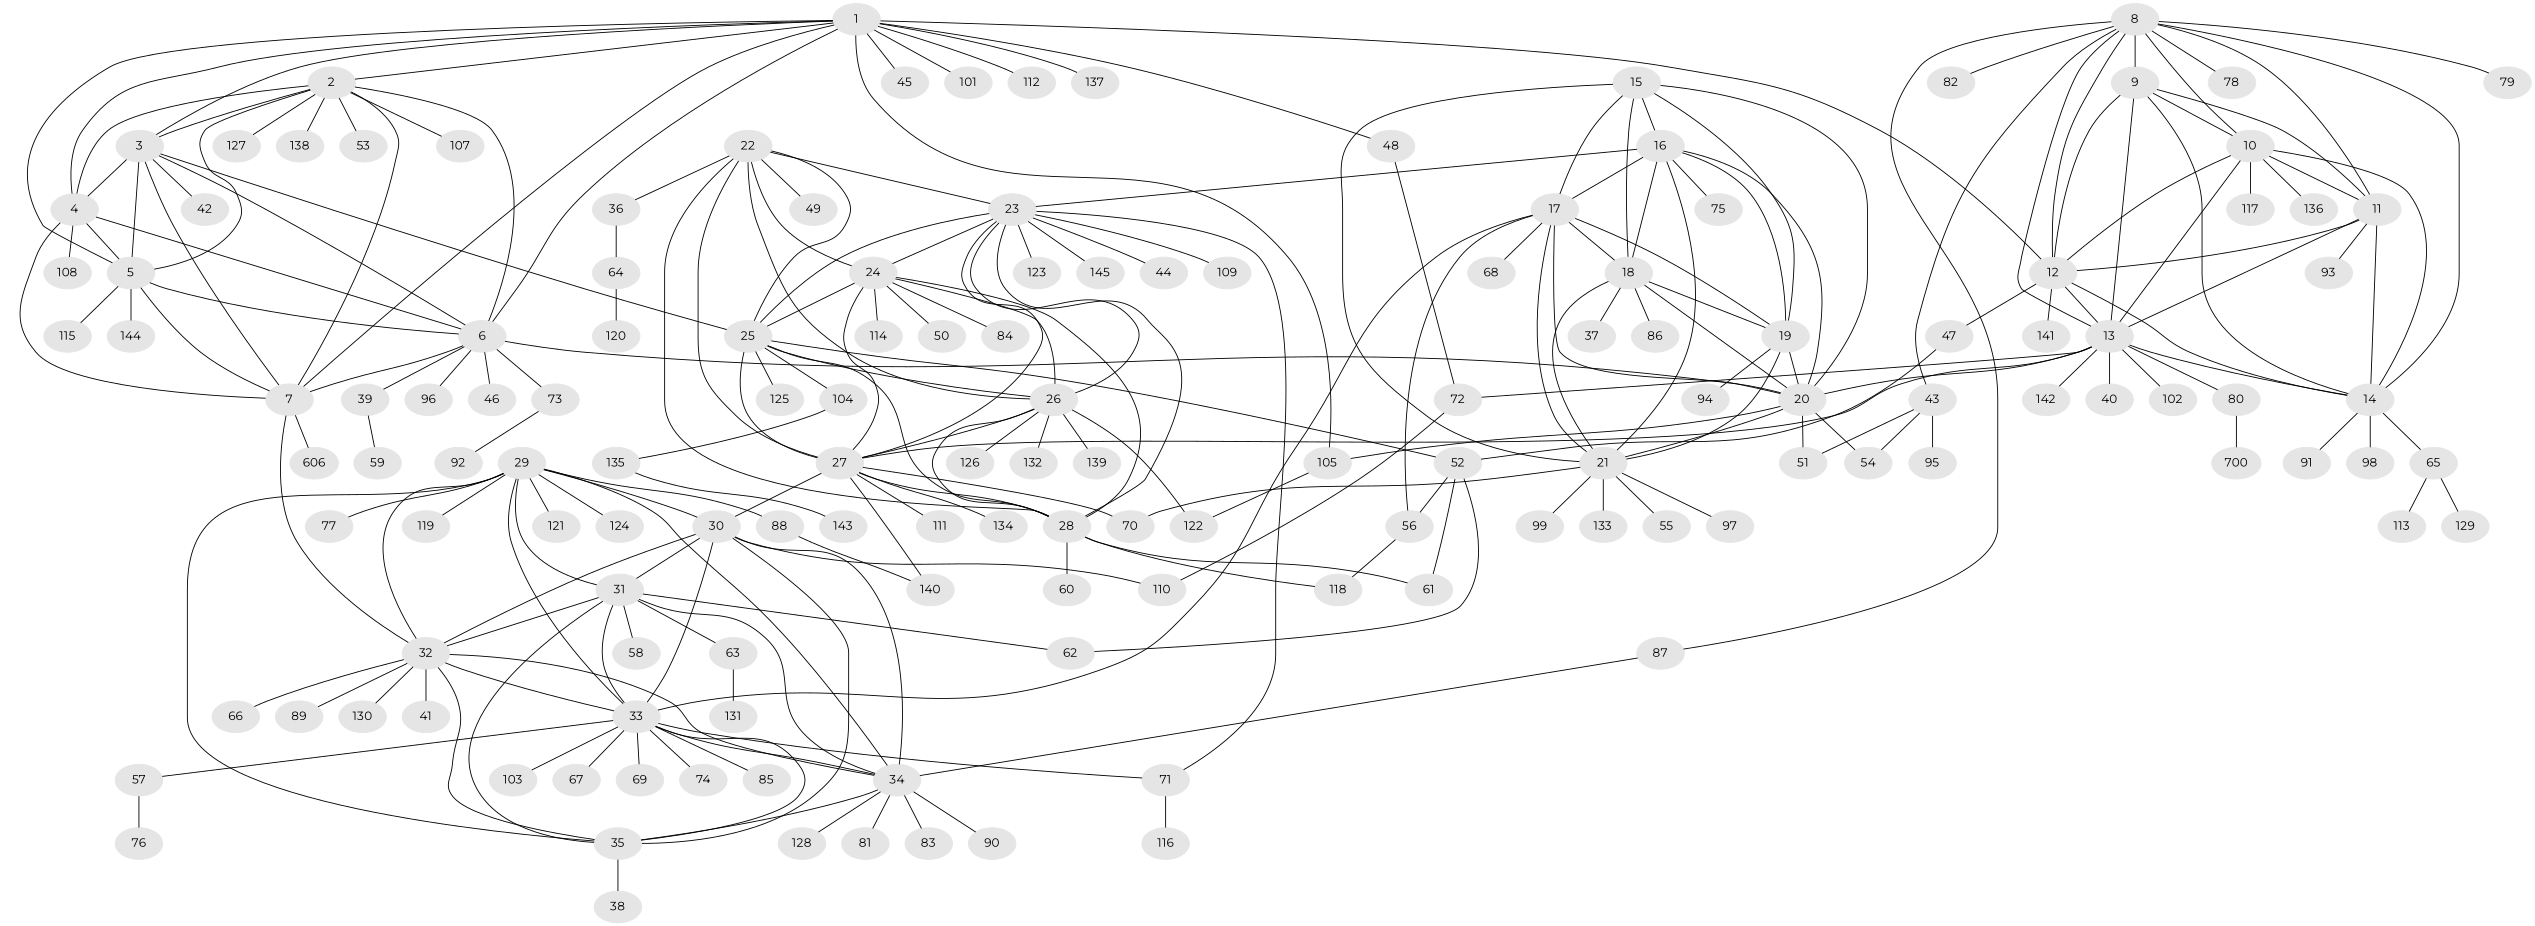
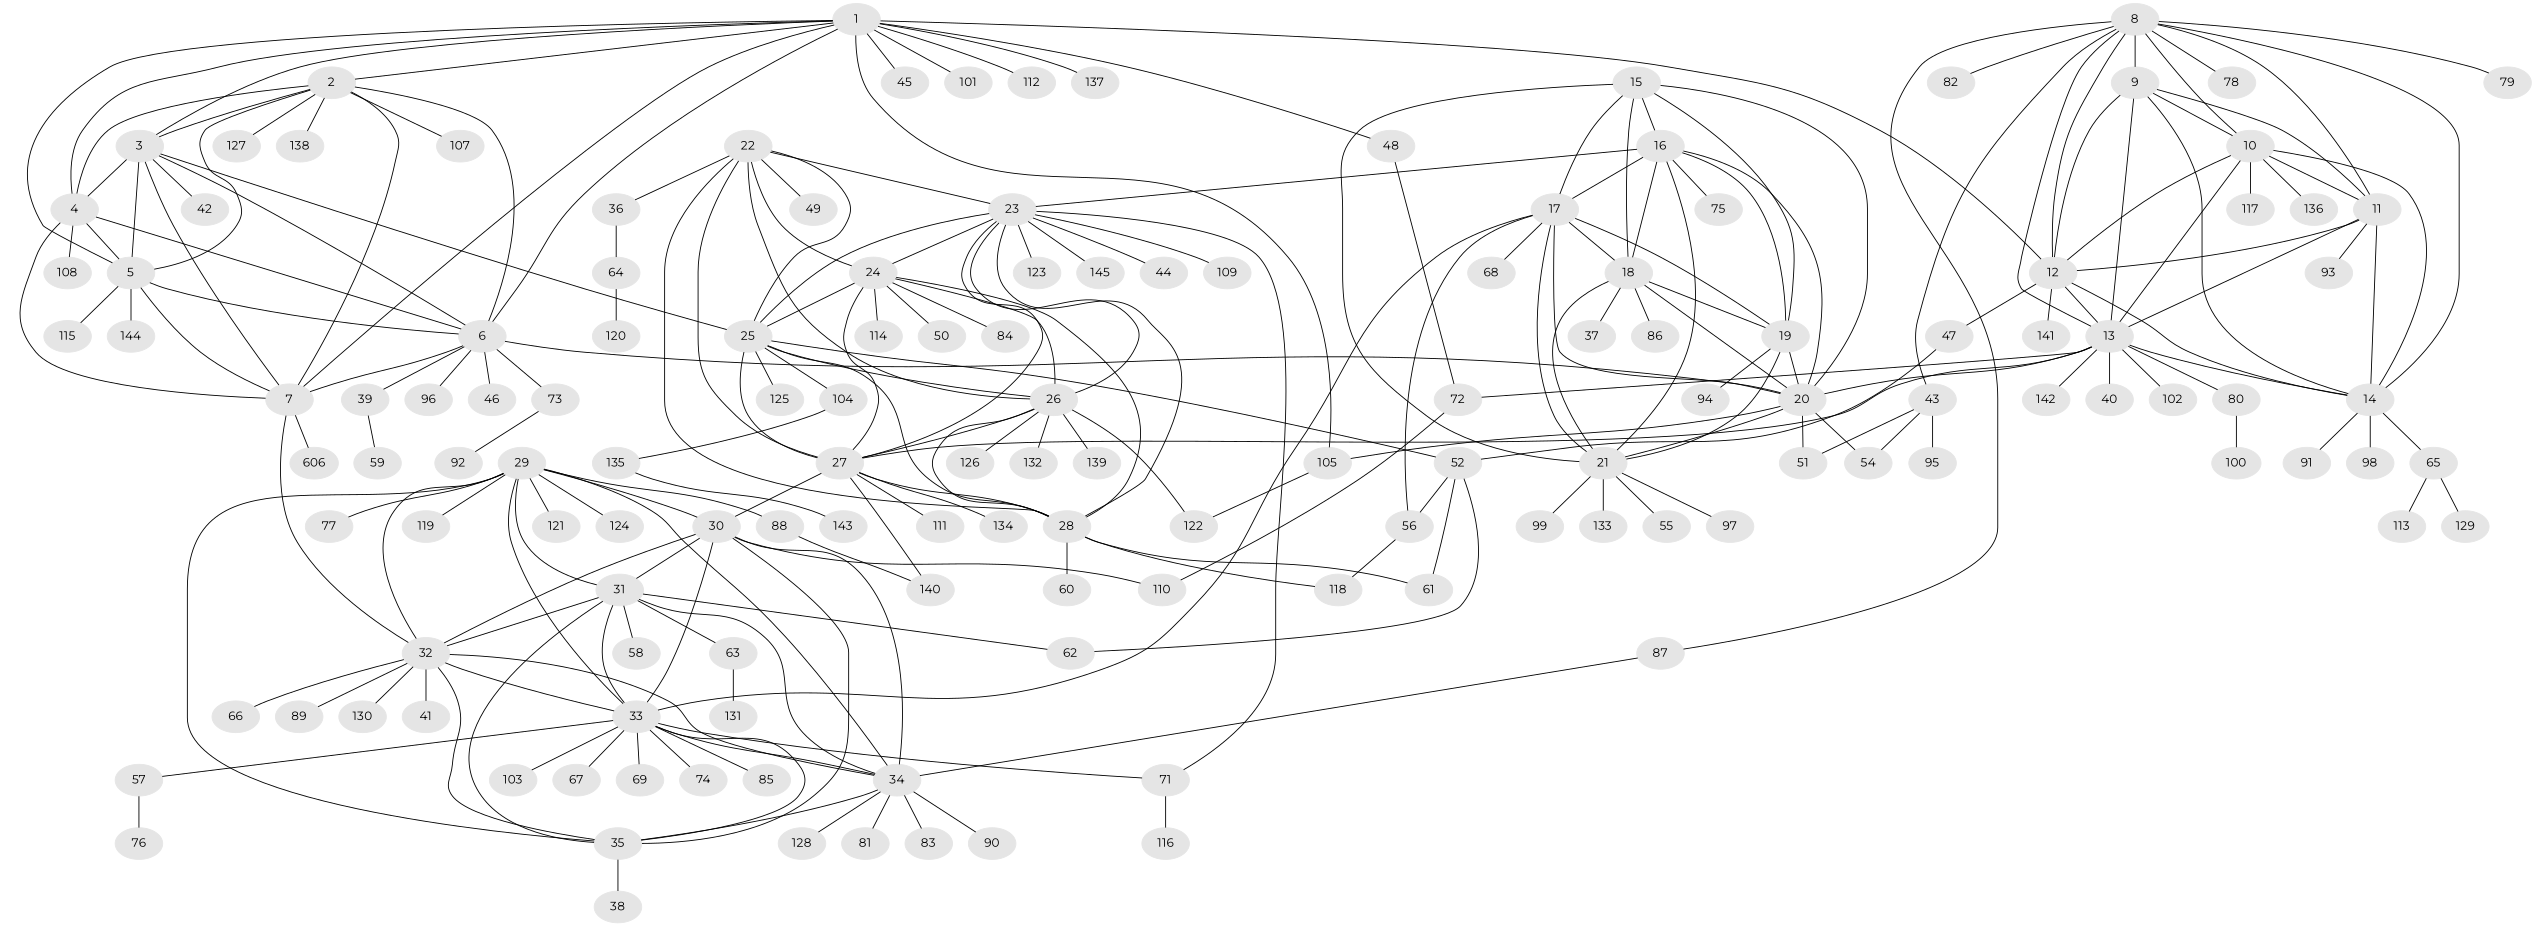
  graph {
    fontname=Montserrat
    node [color=gray90 fontname=Montserrat style=filled]
    edge [fontname=Montserrat]
    1
    2
    3
    4
    5
    6
    7
    12
    45
    48
    101
    105
    112
    137
-   53
    107
    127
    138
    25
    42
    108
    115
    144
    20
    39
    46
    73
    96
    32
    n30 [label=606]
    13
    14
    47
    141
    72
    122
    27
    26
    28
    52
    104
    125
    21
    51
    54
    59
    92
    34
    33
    35
    41
    66
    89
    130
    8
    9
    10
    11
    43
    78
    79
    82
    87
    117
    136
    93
    40
    80
    102
    142
    65
    91
    98
    95
    81
    83
    90
    128
-   70
    30
    111
    134
    140
    110
-   100 [label=700]
+   100
    113
    129
    15
    16
    17
    18
    19
    23
    75
    56
    68
    37
    86
    94
    55
    97
    99
    133
    24
    44
    71
    109
    123
    145
    57
    67
    69
    74
    85
    103
    118
    22
    36
    49
    50
    84
    114
    126
    132
    139
    60
    61
    64
    116
    62
    135
    31
    29
    77
    88
    119
    121
    124
    58
    63
    38
    131
    76
    120
    143
    1 -- 2
    1 -- 3
    1 -- 4
    1 -- 5
    1 -- 6
    1 -- 7
    1 -- 12
    1 -- 45
    1 -- 48
    1 -- 101
    1 -- 105
    1 -- 112
    1 -- 137
    2 -- 3
    2 -- 4
    2 -- 5
    2 -- 6
    2 -- 7
-   2 -- 53
    2 -- 107
    2 -- 127
    2 -- 138
    3 -- 4
    3 -- 5
    3 -- 6
    3 -- 7
    3 -- 25
    3 -- 42
    4 -- 5
    4 -- 6
    4 -- 7
    4 -- 108
    5 -- 6
    5 -- 7
    5 -- 115
    5 -- 144
    6 -- 7
    6 -- 20
    6 -- 39
    6 -- 46
    6 -- 73
    6 -- 96
    7 -- 32
    7 -- n30
    12 -- 13
    12 -- 14
    12 -- 47
    12 -- 141
    48 -- 72
    105 -- 122
    25 -- 27
    25 -- 26
    25 -- 28
    25 -- 52
    25 -- 104
    25 -- 125
    20 -- 105
    20 -- 21
    20 -- 51
    20 -- 54
    39 -- 59
    73 -- 92
    32 -- 34
    32 -- 33
    32 -- 35
    32 -- 41
    32 -- 66
    32 -- 89
    32 -- 130
    13 -- 20
    13 -- 14
    13 -- 72
    13 -- 27
    13 -- 40
    13 -- 80
    13 -- 102
    13 -- 142
    14 -- 65
    14 -- 91
    14 -- 98
    47 -- 52
    72 -- 110
    27 -- 28
-   27 -- 70
    27 -- 30
    27 -- 111
    27 -- 134
    27 -- 140
    26 -- 122
    26 -- 27
    26 -- 28
    26 -- 126
    26 -- 132
    26 -- 139
    28 -- 118
    28 -- 60
    28 -- 61
    52 -- 56
    52 -- 61
    52 -- 62
    104 -- 135
-   21 -- 70
    21 -- 55
    21 -- 97
    21 -- 99
    21 -- 133
    34 -- 35
    34 -- 81
    34 -- 83
    34 -- 90
    34 -- 128
    33 -- 34
    33 -- 35
    33 -- 71
    33 -- 57
    33 -- 67
    33 -- 69
    33 -- 74
    33 -- 85
    33 -- 103
    35 -- 38
    8 -- 12
    8 -- 13
    8 -- 14
    8 -- 9
    8 -- 10
    8 -- 11
    8 -- 43
    8 -- 78
    8 -- 79
    8 -- 82
    8 -- 87
    9 -- 12
    9 -- 13
    9 -- 14
    9 -- 10
    9 -- 11
    10 -- 12
    10 -- 13
    10 -- 14
    10 -- 11
    10 -- 117
    10 -- 136
    11 -- 12
    11 -- 13
    11 -- 14
    11 -- 93
    43 -- 51
    43 -- 54
    43 -- 95
    87 -- 34
    80 -- 100
    65 -- 113
    65 -- 129
    30 -- 32
    30 -- 34
    30 -- 33
    30 -- 35
    30 -- 110
    30 -- 31
    15 -- 20
    15 -- 21
    15 -- 16
    15 -- 17
    15 -- 18
    15 -- 19
    16 -- 20
    16 -- 21
    16 -- 17
    16 -- 18
    16 -- 19
    16 -- 23
    16 -- 75
    17 -- 20
    17 -- 21
    17 -- 33
    17 -- 18
    17 -- 19
    17 -- 56
    17 -- 68
    18 -- 20
    18 -- 21
    18 -- 19
    18 -- 37
    18 -- 86
    19 -- 20
    19 -- 21
    19 -- 94
    23 -- 25
    23 -- 27
    23 -- 26
    23 -- 28
    23 -- 24
    23 -- 44
    23 -- 71
    23 -- 109
    23 -- 123
    23 -- 145
    56 -- 118
    24 -- 25
    24 -- 27
    24 -- 26
    24 -- 28
    24 -- 50
    24 -- 84
    24 -- 114
    71 -- 116
    57 -- 76
    22 -- 25
    22 -- 27
    22 -- 26
    22 -- 28
    22 -- 23
    22 -- 24
    22 -- 36
    22 -- 49
    36 -- 64
    64 -- 120
    135 -- 143
    31 -- 32
    31 -- 34
    31 -- 33
    31 -- 35
    31 -- 62
    31 -- 58
    31 -- 63
    29 -- 32
    29 -- 34
    29 -- 33
    29 -- 35
    29 -- 30
    29 -- 31
    29 -- 77
    29 -- 88
    29 -- 119
    29 -- 121
    29 -- 124
    88 -- 140
    63 -- 131
  }
